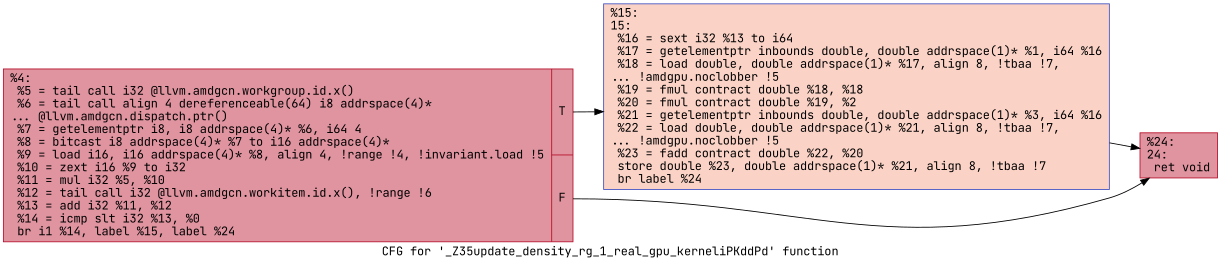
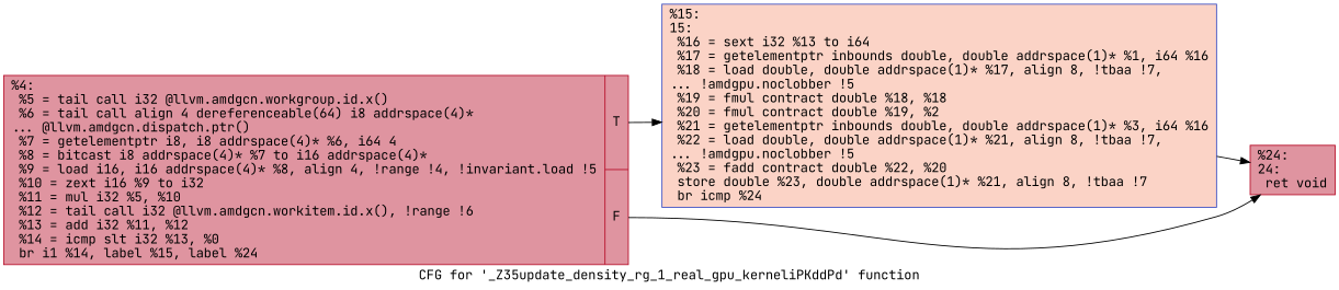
  digraph {
    label="CFG for '_Z35update_density_rg_1_real_gpu_kerneliPKddPd' function"
    rankdir=LR
    fontname="JetBrains Mono"
    node [color="#b70d28ff" fillcolor="#b70d2870" shape=record style=filled fontname="JetBrains Mono"]
    edge [fontname="JetBrains Mono"]
    n1 [label="{%4:\l  %5 = tail call i32 @llvm.amdgcn.workgroup.id.x()\l  %6 = tail call align 4 dereferenceable(64) i8 addrspace(4)*\l... @llvm.amdgcn.dispatch.ptr()\l  %7 = getelementptr i8, i8 addrspace(4)* %6, i64 4\l  %8 = bitcast i8 addrspace(4)* %7 to i16 addrspace(4)*\l  %9 = load i16, i16 addrspace(4)* %8, align 4, !range !4, !invariant.load !5\l  %10 = zext i16 %9 to i32\l  %11 = mul i32 %5, %10\l  %12 = tail call i32 @llvm.amdgcn.workitem.id.x(), !range !6\l  %13 = add i32 %11, %12\l  %14 = icmp slt i32 %13, %0\l  br i1 %14, label %15, label %24\l|{<s0>T|<s1>F}}"]
-   n2 [color="#3d50c3ff" fillcolor="#f59c7d70" label="{%15:\l15:                                               \l  %16 = sext i32 %13 to i64\l  %17 = getelementptr inbounds double, double addrspace(1)* %1, i64 %16\l  %18 = load double, double addrspace(1)* %17, align 8, !tbaa !7,\l... !amdgpu.noclobber !5\l  %19 = fmul contract double %18, %18\l  %20 = fmul contract double %19, %2\l  %21 = getelementptr inbounds double, double addrspace(1)* %3, i64 %16\l  %22 = load double, double addrspace(1)* %21, align 8, !tbaa !7,\l... !amdgpu.noclobber !5\l  %23 = fadd contract double %22, %20\l  store double %23, double addrspace(1)* %21, align 8, !tbaa !7\l  br label %24\l}"]
+   n2 [color="#3d50c3ff" fillcolor="#f59c7d70" label="{%15:\l15:                                               \l  %16 = sext i32 %13 to i64\l  %17 = getelementptr inbounds double, double addrspace(1)* %1, i64 %16\l  %18 = load double, double addrspace(1)* %17, align 8, !tbaa !7,\l... !amdgpu.noclobber !5\l  %19 = fmul contract double %18, %18\l  %20 = fmul contract double %19, %2\l  %21 = getelementptr inbounds double, double addrspace(1)* %3, i64 %16\l  %22 = load double, double addrspace(1)* %21, align 8, !tbaa !7,\l... !amdgpu.noclobber !5\l  %23 = fadd contract double %22, %20\l  store double %23, double addrspace(1)* %21, align 8, !tbaa !7\l  br icmp %24\l}"]
    n3 [label="{%24:\l24:                                               \l  ret void\l}"]
    n1 -> n2 [tailport=s0]
    n1 -> n3 [tailport=s1]
    n2 -> n3
  }
